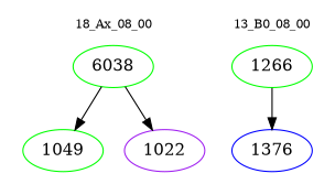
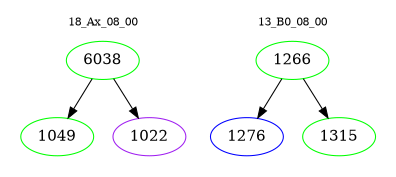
  digraph {
    node [color=green]
    edge [color=black]
    n1 [label=6038]
    n2 [label=1049]
    n3 [color=purple label=1022]
    n4 [label=1266]
-   n5 [color=blue label=1376]
+   n5 [color=blue label=1276]
+   n6 [label=1315]
    subgraph cluster_1 {
      color=white
      fontsize=10
      label="18_Ax_08_00"
      n1
      n2
      n3
    }
    subgraph cluster_2 {
      color=white
      fontsize=10
      label="13_B0_08_00"
      n4
      n5
+     n6
    }
    n1 -> n2
    n1 -> n3
    n4 -> n5
+   n4 -> n6
  }
